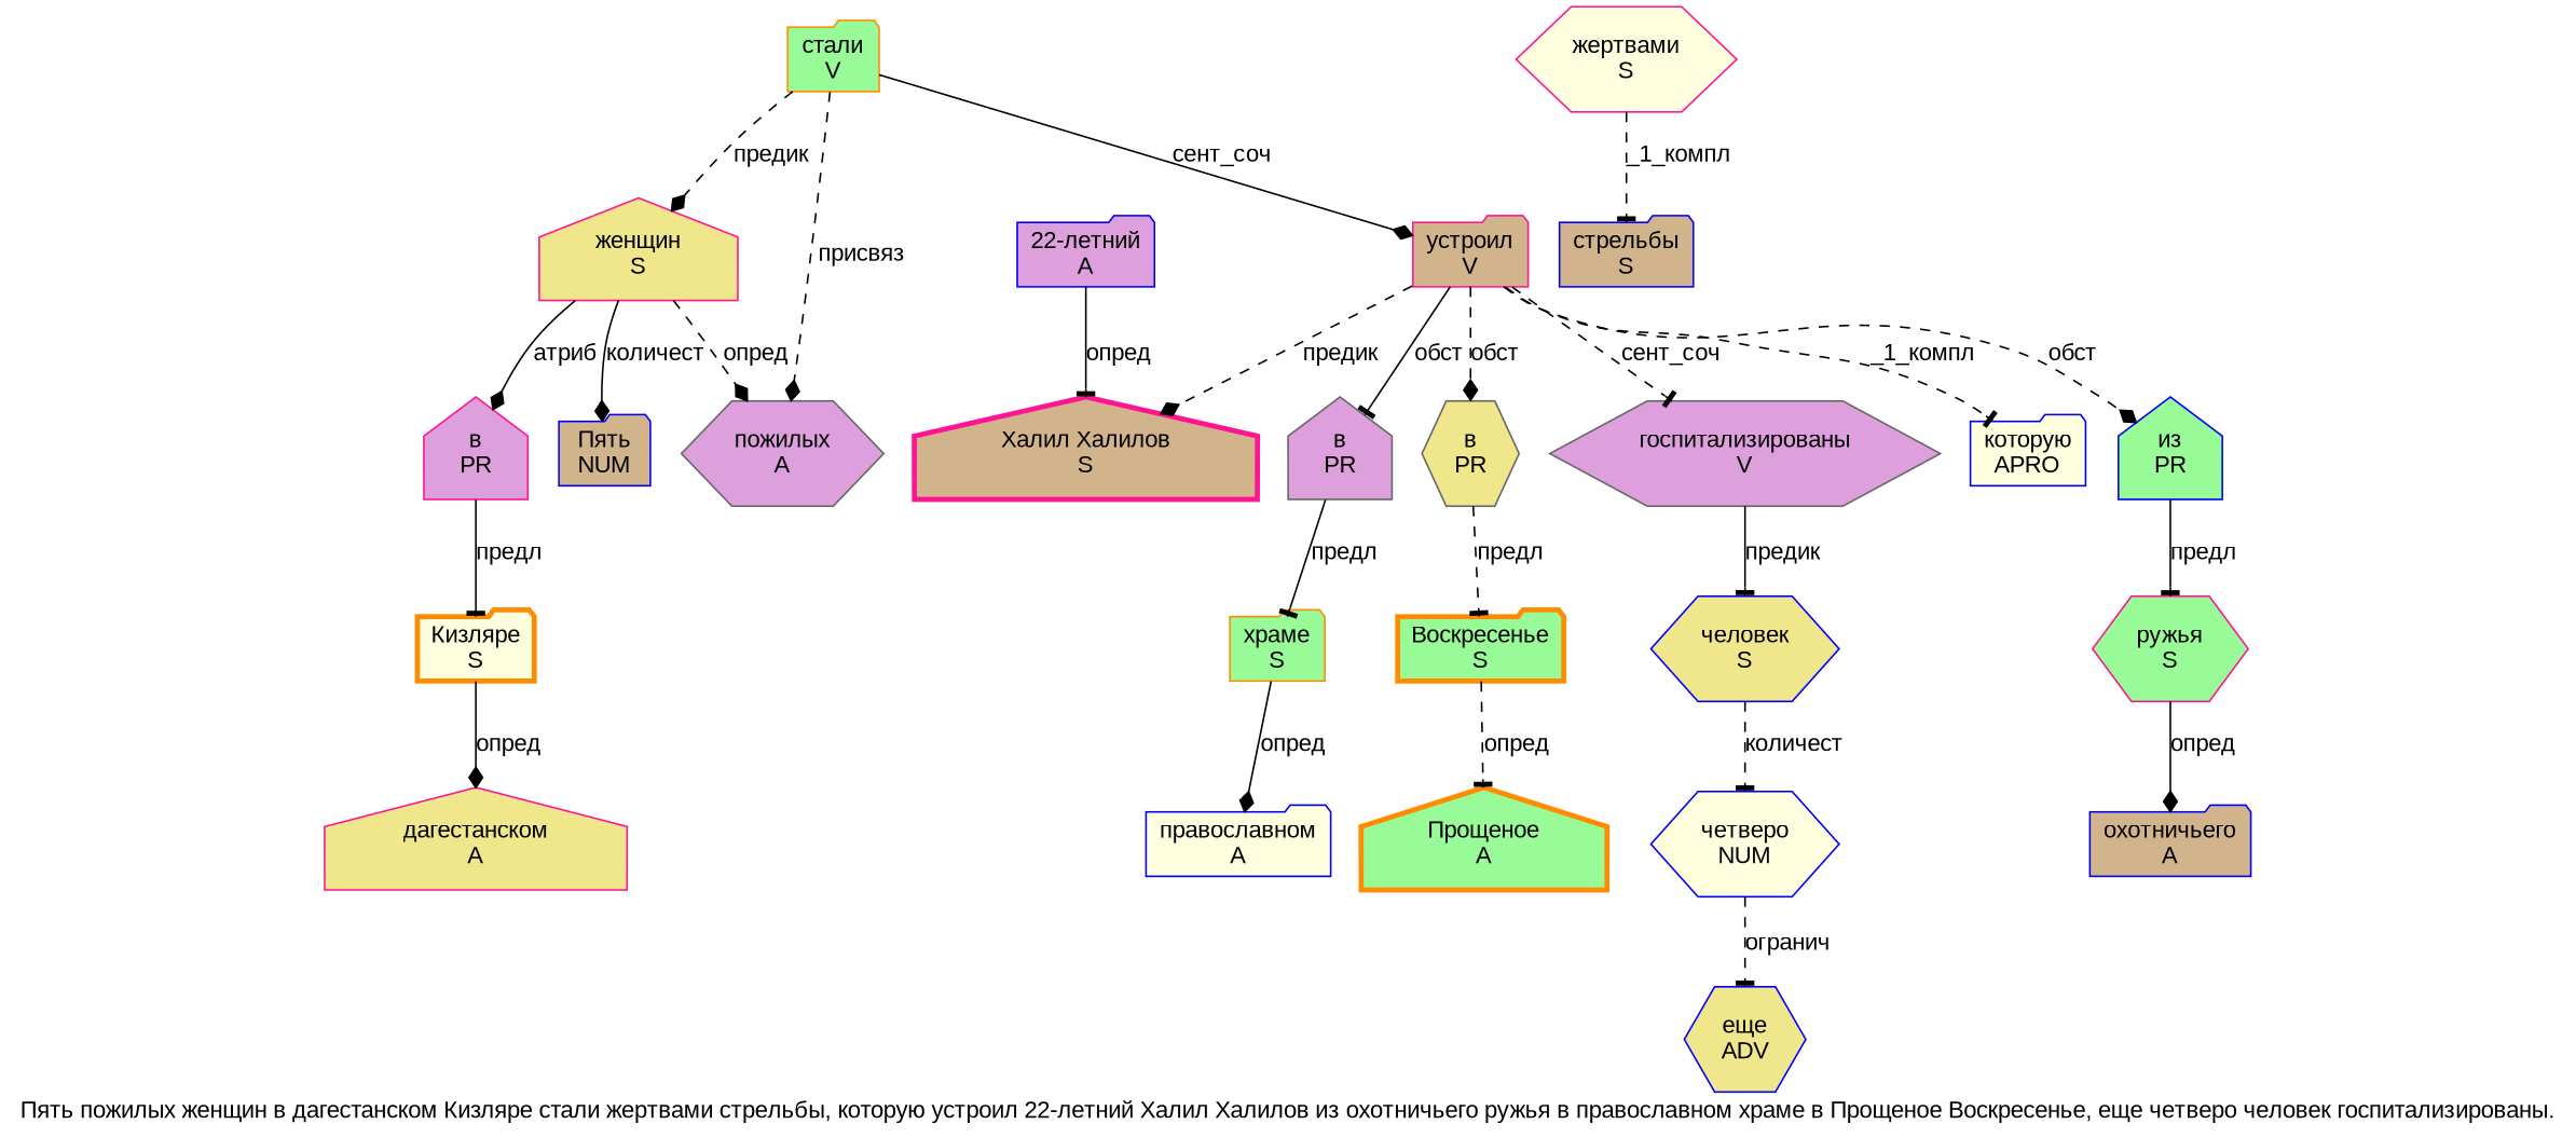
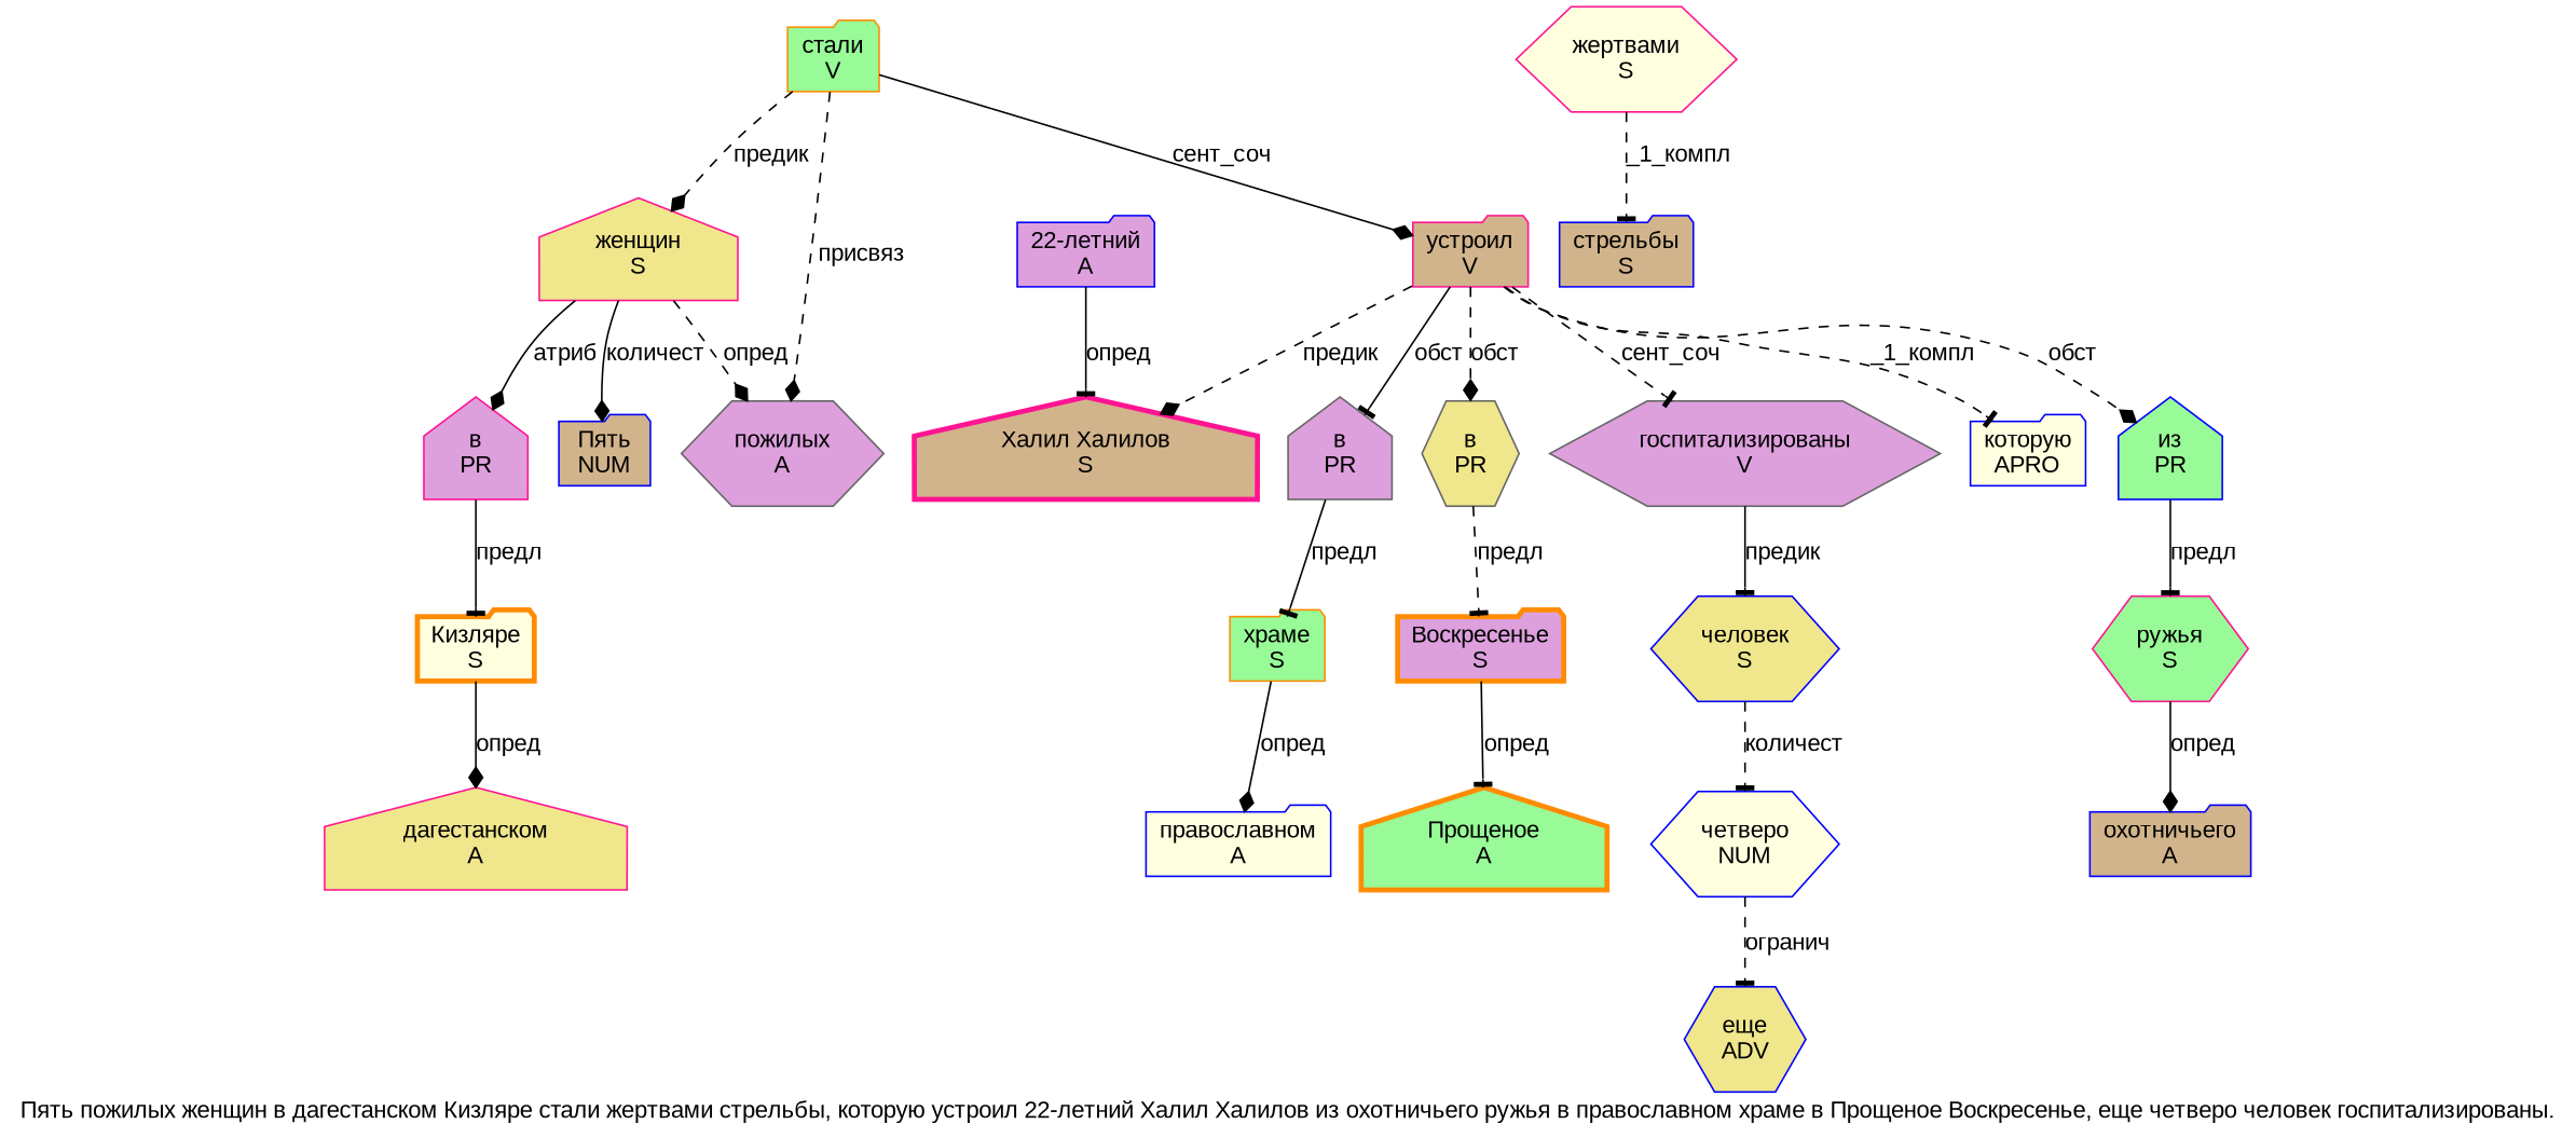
  digraph {
    fontname="Liberation Sans"
    label="Пять пожилых женщин в дагестанском Кизляре стали жертвами стрельбы, которую устроил 22-летний Халил Халилов из охотничьего ружья в православном храме в Прощеное Воскресенье, еще четверо человек госпитализированы."
    node [color=blue fillcolor=palegreen fontname="Liberation Sans" penwidth=1 shape=folder style=filled]
    edge [arrowhead=tee fontname="Liberation Sans" style=dashed]
    n1 [fillcolor=tan label="Пять\nNUM"]
    n2 [color=gray40 fillcolor=plum label="пожилых\nA" shape=hexagon]
    n3 [color=deeppink fillcolor=khaki label="женщин\nS" shape=house]
    n4 [color=deeppink fillcolor=plum label="в\nPR" shape=house]
    n5 [color=darkorange fillcolor=lightyellow label="Кизляре\nS" penwidth=3]
    n6 [color=deeppink fillcolor=khaki label="дагестанском\nA" shape=house]
    n7 [color=darkorange label="стали\nV"]
    n8 [color=deeppink fillcolor=tan label="устроил\nV"]
    n9 [color=deeppink fillcolor=lightyellow label="жертвами\nS" shape=hexagon]
    n10 [fillcolor=tan label="стрельбы\nS"]
    n11 [fillcolor=lightyellow label="которую\nAPRO"]
    n12 [color=deeppink fillcolor=tan label="Халил Халилов\nS" penwidth=3 shape=house]
    n13 [label="из\nPR" shape=house]
    n14 [color=gray40 fillcolor=plum label="в\nPR" shape=house]
    n15 [color=gray40 fillcolor=khaki label="в\nPR" shape=hexagon]
    n16 [color=gray40 fillcolor=plum label="госпитализированы\nV" shape=hexagon]
    n17 [color=deeppink label="ружья\nS" shape=hexagon]
    n18 [color=darkorange label="храме\nS"]
-   n19 [color=darkorange label="Воскресенье\nS" penwidth=3]
+   n19 [color=darkorange fillcolor=plum label="Воскресенье\nS" penwidth=3]
    n20 [fillcolor=khaki label="человек\nS" shape=hexagon]
    n21 [fillcolor=plum label="22-летний\nA"]
    n22 [fillcolor=tan label="охотничьего\nA"]
    n23 [fillcolor=lightyellow label="православном\nA"]
    n24 [color=darkorange label="Прощеное\nA" penwidth=3 shape=house]
    n25 [fillcolor=khaki label="еще\nADV" shape=hexagon]
    n26 [fillcolor=lightyellow label="четверо\nNUM" shape=hexagon]
    n3 -> n1 [arrowhead=diamond label="количест" style=solid]
    n3 -> n2 [arrowhead=diamond label="опред"]
    n3 -> n4 [arrowhead=diamond label="атриб" style=solid]
    n4 -> n5 [label="предл" style=solid]
    n5 -> n6 [arrowhead=diamond label="опред" style=solid]
    n7 -> n2 [arrowhead=diamond label="присвяз"]
    n7 -> n3 [arrowhead=diamond label="предик"]
    n7 -> n8 [arrowhead=diamond label="сент_соч" style=solid]
    n8 -> n11 [label="_1_компл"]
    n8 -> n12 [arrowhead=diamond label="предик"]
    n8 -> n13 [arrowhead=diamond label="обст"]
    n8 -> n14 [label="обст" style=solid]
    n8 -> n15 [arrowhead=diamond label="обст"]
    n8 -> n16 [label="сент_соч"]
    n9 -> n10 [label="_1_компл"]
    n13 -> n17 [label="предл" style=solid]
    n14 -> n18 [label="предл" style=solid]
    n15 -> n19 [label="предл"]
    n16 -> n20 [label="предик" style=solid]
    n17 -> n22 [arrowhead=diamond label="опред" style=solid]
    n18 -> n23 [arrowhead=diamond label="опред" style=solid]
-   n19 -> n24 [label="опред"]
+   n19 -> n24 [label="опред" style=solid]
    n20 -> n26 [label="количест"]
    n21 -> n12 [label="опред" style=solid]
    n26 -> n25 [label="огранич"]
  }
